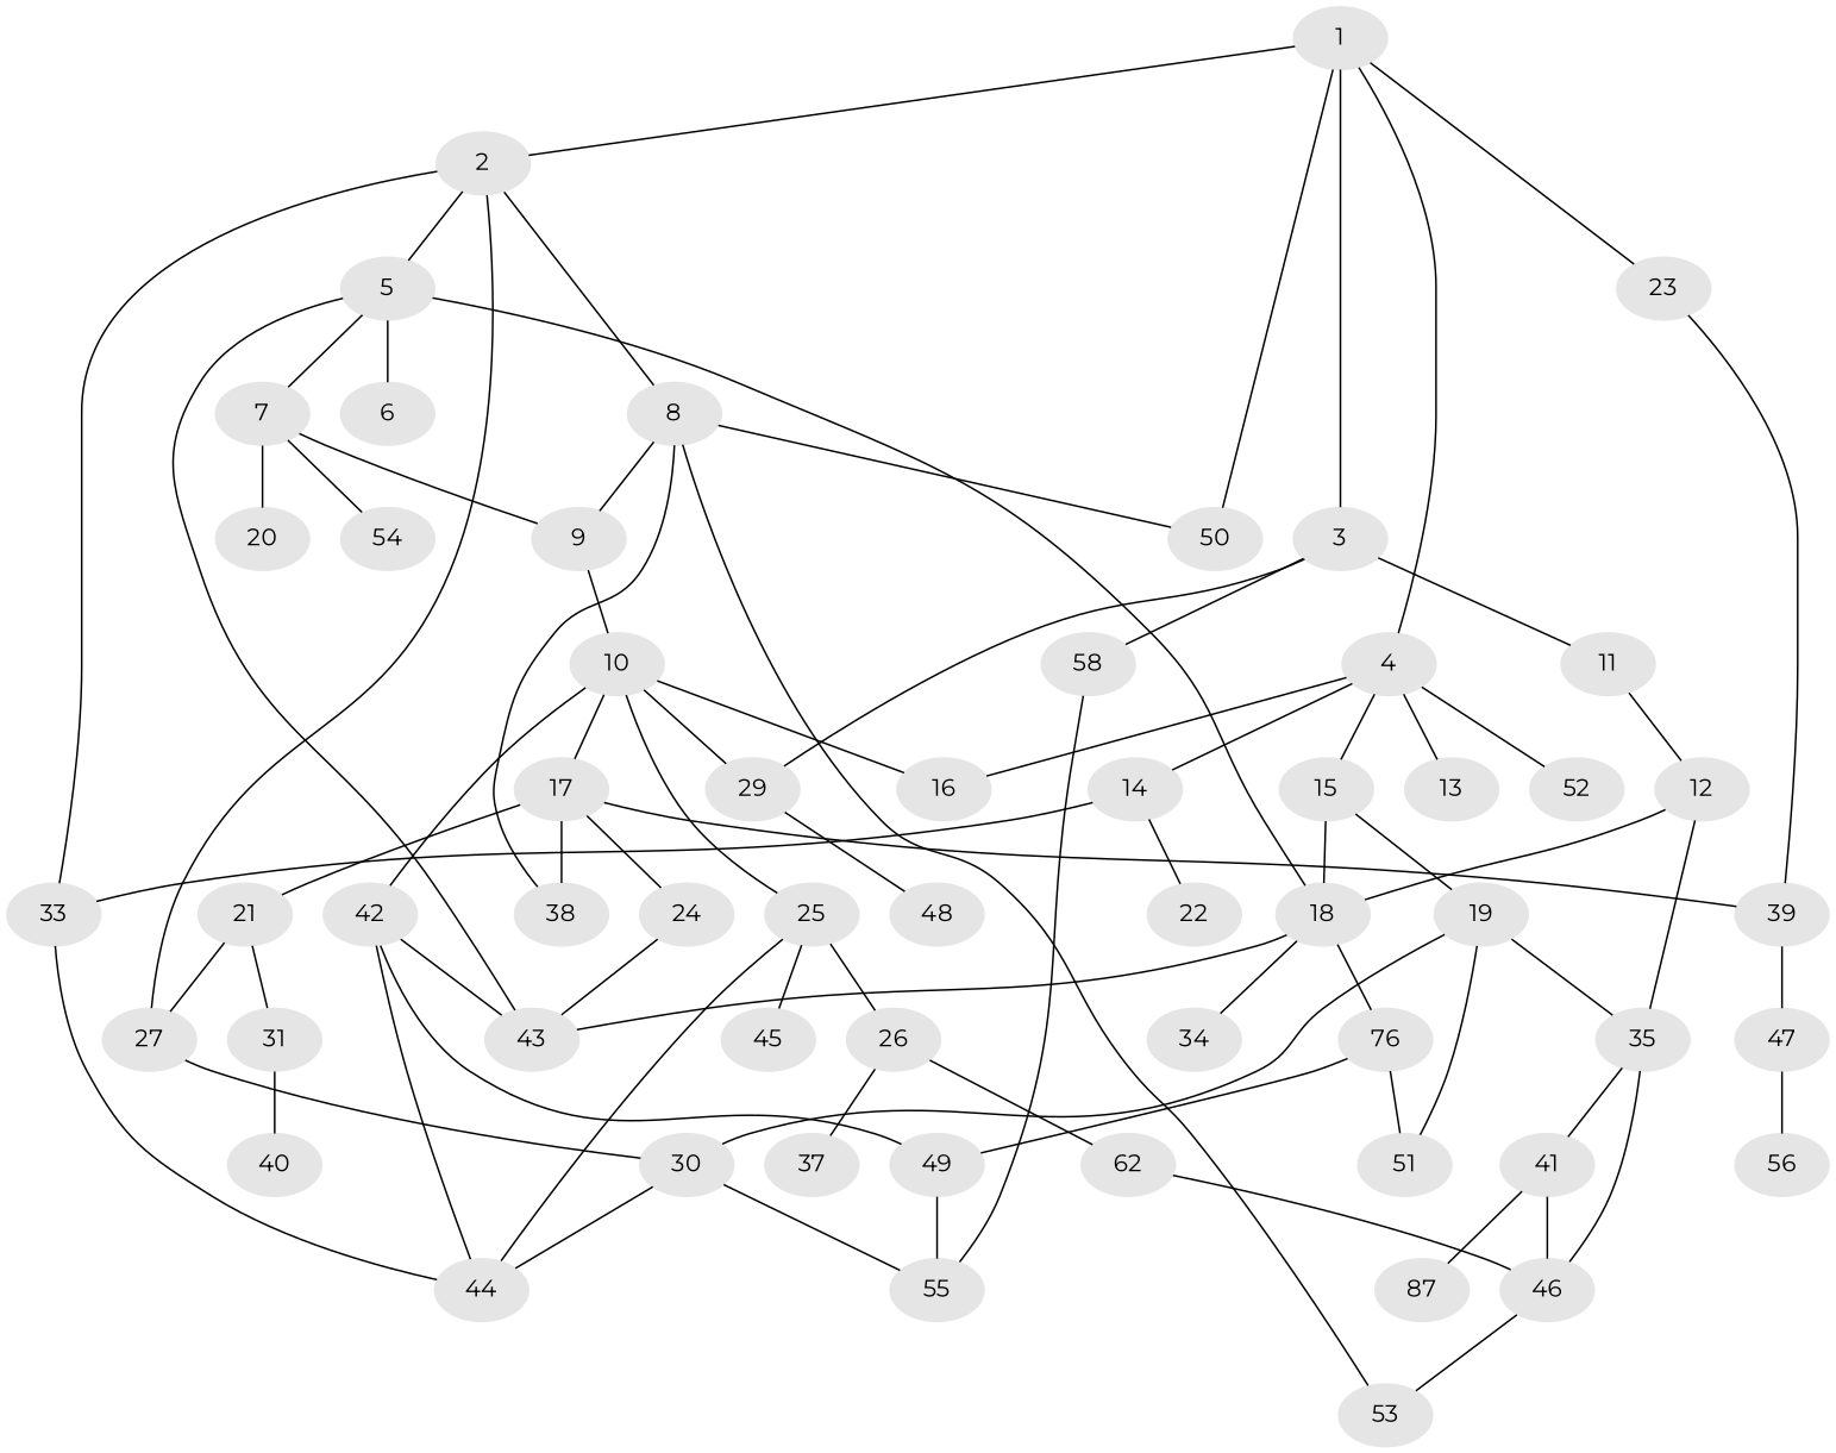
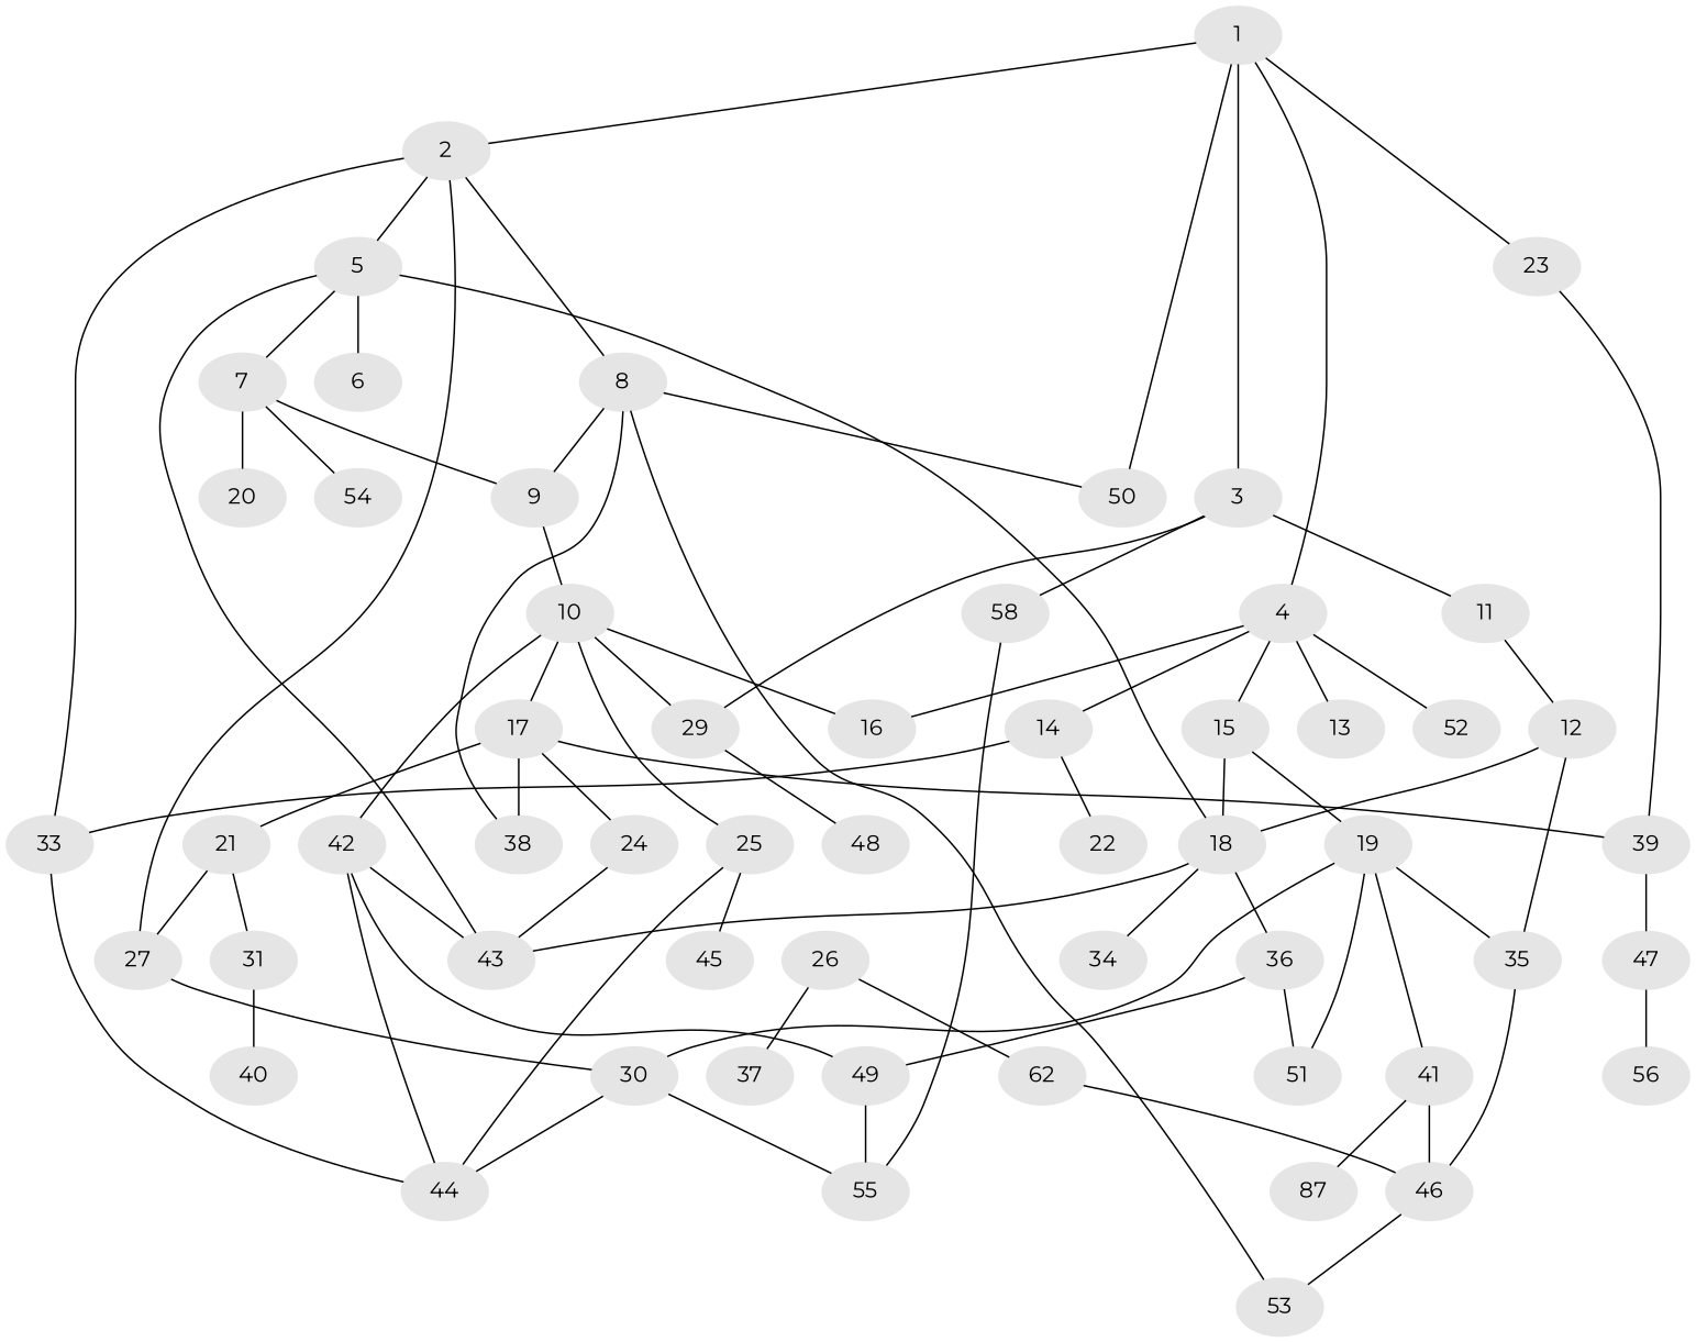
  graph {
    fontname=Montserrat
    node [color=gray90 fontname=Montserrat style=filled]
    edge [fontname=Montserrat]
    1
    2
    3
    4
    23
    50
    5
    8
    27
    33
    11
    n12 [label=58]
    29
    13
    14
    15
    16
    52
    39
    6
    7
    18
    43
    9
    38
    53
    30
    44
    12
    55
    48
    22
    19
    20
    54
    34
-   36 [label=76]
+   36
    42
    49
    10
    17
    25
    21
    24
    26
    45
    35
    46
    41
    51
    31
    47
    40
    n54 [label=62]
    37
    n56 [label=87]
    56
    1 -- 2
    1 -- 3
    1 -- 4
    1 -- 23
    1 -- 50
    2 -- 5
    2 -- 8
    2 -- 27
    2 -- 33
    3 -- 11
    3 -- n12
    3 -- 29
    4 -- 13
    4 -- 14
    4 -- 15
    4 -- 16
    4 -- 52
    23 -- 39
    5 -- 6
    5 -- 7
    5 -- 18
    5 -- 43
    8 -- 50
    8 -- 9
    8 -- 38
    8 -- 53
    27 -- 30
    33 -- 44
    11 -- 12
    n12 -- 55
    29 -- 48
    14 -- 33
    14 -- 22
    15 -- 18
    15 -- 19
    39 -- 47
    7 -- 9
    7 -- 20
    7 -- 54
    18 -- 43
    18 -- 34
    18 -- 36
    9 -- 10
    30 -- 44
    30 -- 55
    12 -- 18
    12 -- 35
    19 -- 30
    19 -- 35
    19 -- 51
    36 -- 49
    36 -- 51
    42 -- 43
    42 -- 44
    42 -- 49
    49 -- 55
    10 -- 29
    10 -- 16
    10 -- 42
    10 -- 17
    10 -- 25
    17 -- 39
    17 -- 38
    17 -- 21
    17 -- 24
    25 -- 44
-   25 -- 26
    25 -- 45
    21 -- 27
    21 -- 31
    24 -- 43
    26 -- n54
    26 -- 37
    35 -- 46
-   35 -- 41
+   19 -- 41
    46 -- 53
    41 -- 46
    41 -- n56
    31 -- 40
    47 -- 56
    n54 -- 46
  }
